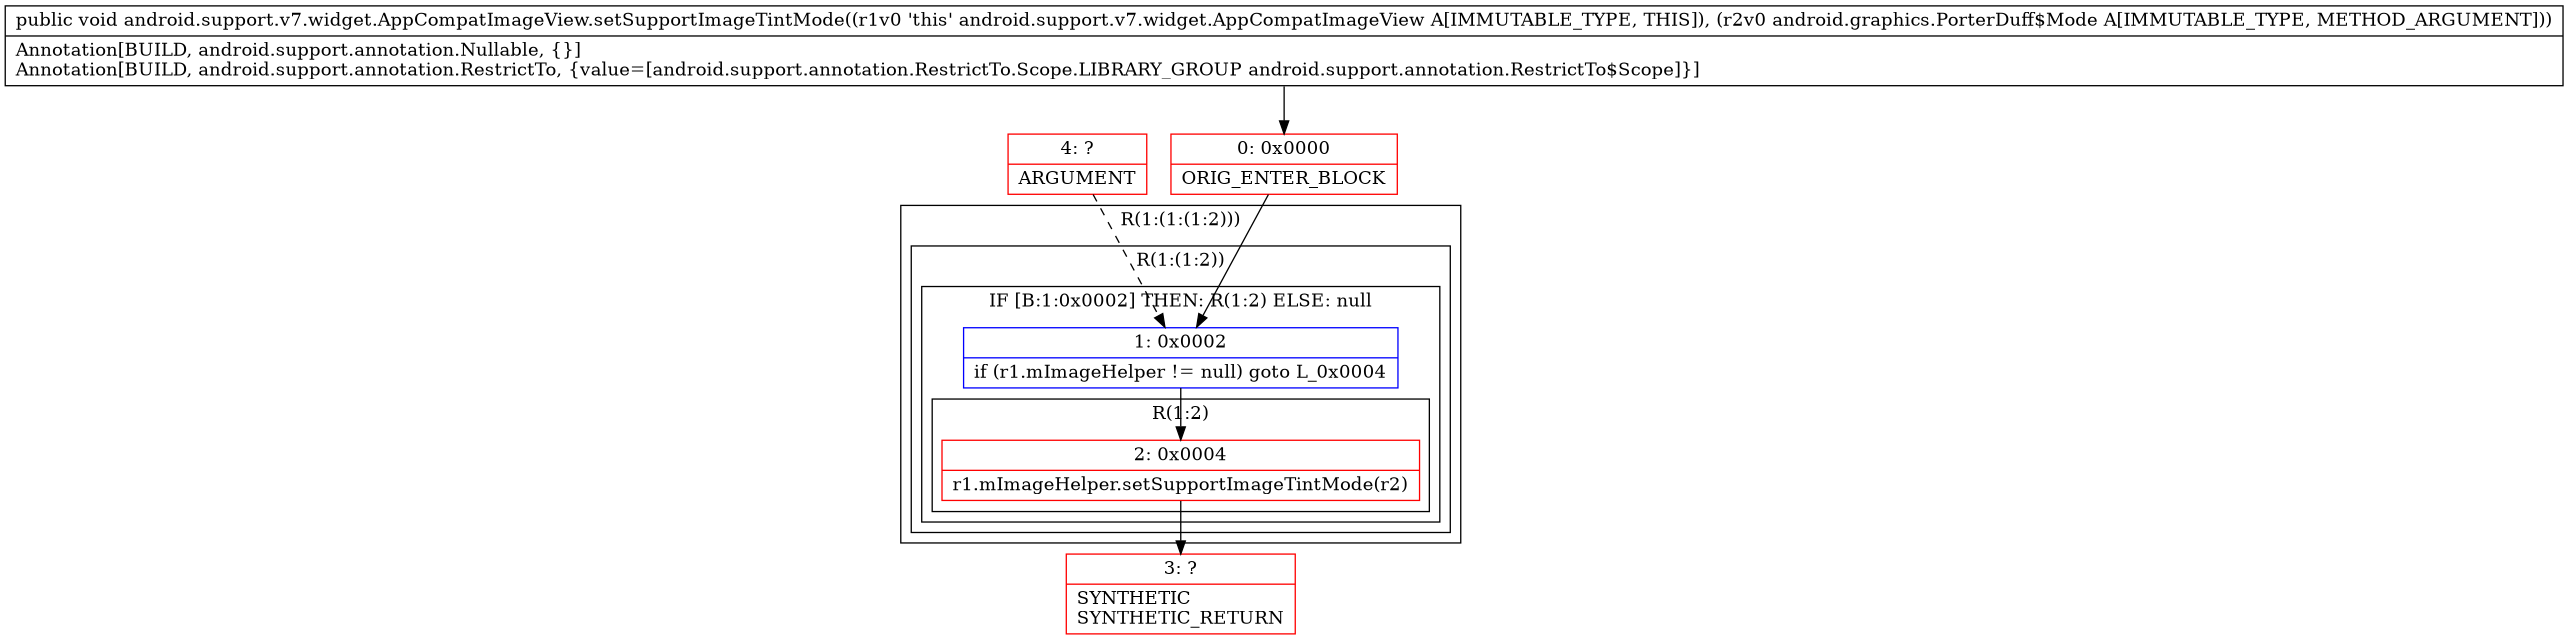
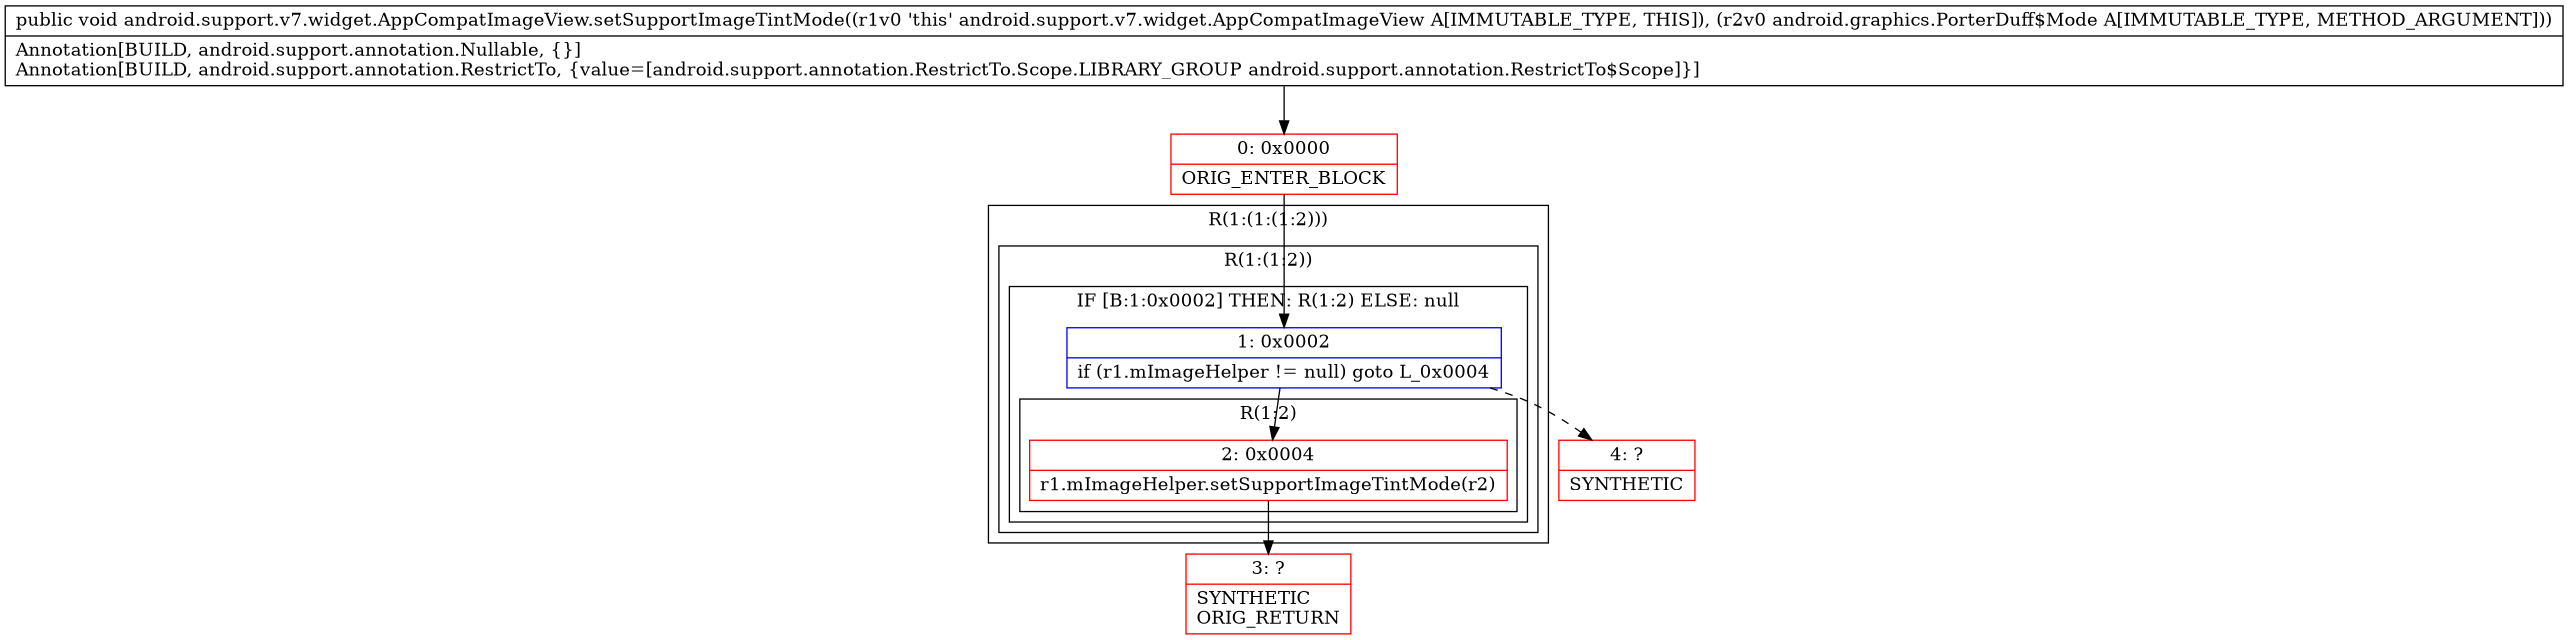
  digraph {
    node [color=red shape=record]
    n1 [label="{2\:\ 0x0004|r1.mImageHelper.setSupportImageTintMode(r2)\l}"]
    n2 [color=blue label="{1\:\ 0x0002|if (r1.mImageHelper != null) goto L_0x0004\l}"]
-   n3 [label="{3\:\ ?|SYNTHETIC\lSYNTHETIC_RETURN\l}"]
-   n4 [label="{4\:\ ?|ARGUMENT\l}"]
+   n3 [label="{3\:\ ?|SYNTHETIC\lORIG_RETURN\l}"]
+   n4 [label="{4\:\ ?|SYNTHETIC\l}"]
    n5 [label="{0\:\ 0x0000|ORIG_ENTER_BLOCK\l}"]
    n6 [label="{public void android.support.v7.widget.AppCompatImageView.setSupportImageTintMode((r1v0 'this' android.support.v7.widget.AppCompatImageView A[IMMUTABLE_TYPE, THIS]), (r2v0 android.graphics.PorterDuff$Mode A[IMMUTABLE_TYPE, METHOD_ARGUMENT]))  | Annotation[BUILD, android.support.annotation.Nullable, \{\}]\lAnnotation[BUILD, android.support.annotation.RestrictTo, \{value=[android.support.annotation.RestrictTo.Scope.LIBRARY_GROUP android.support.annotation.RestrictTo$Scope]\}]\l}" color=""]
    subgraph cluster_1 {
      label="R(1:(1:(1:2)))"
      subgraph cluster_2 {
        label="R(1:(1:2))"
        subgraph cluster_3 {
          label="IF [B:1:0x0002] THEN: R(1:2) ELSE: null"
          n2
          subgraph cluster_4 {
            label="R(1:2)"
            n1
          }
        }
      }
    }
    n1 -> n3
    n2 -> n1
-   n4 -> n2 [style=dashed]
+   n2 -> n4 [style=dashed]
    n5 -> n2
    n6 -> n5
  }
